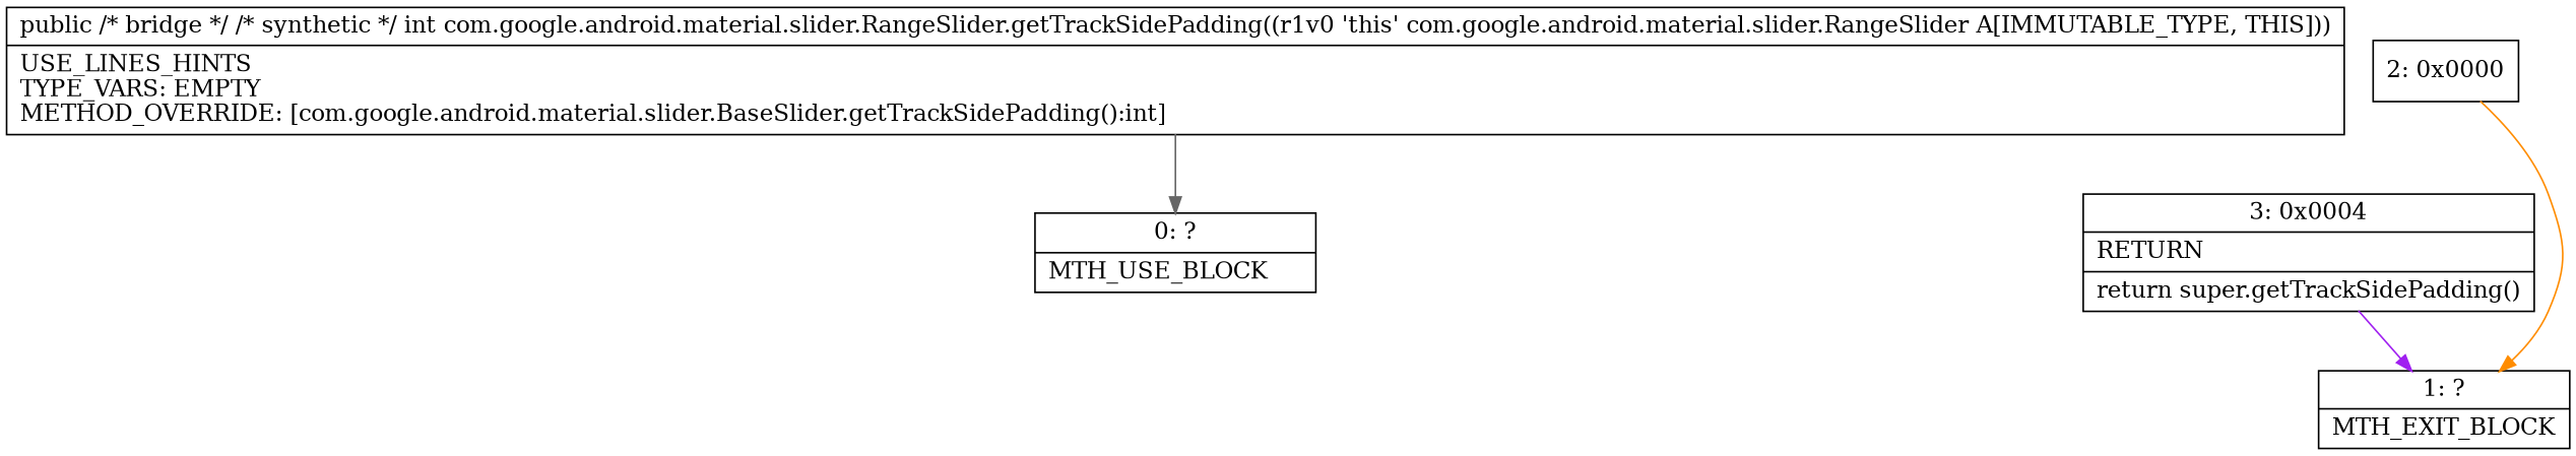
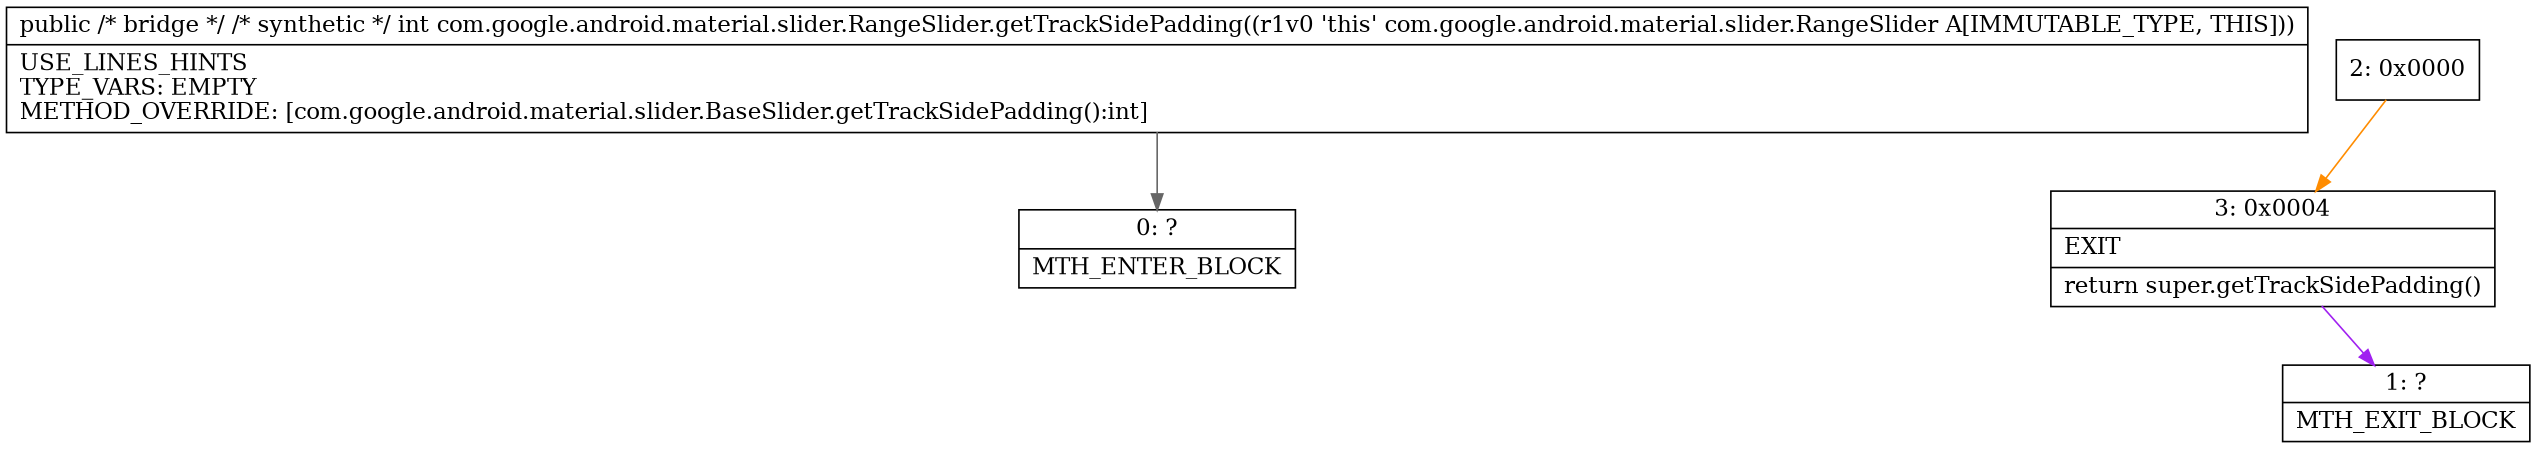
  digraph {
    node [shape=record]
-   n1 [label="{0\:\ ?|MTH_USE_BLOCK\l}"]
+   n1 [label="{0\:\ ?|MTH_ENTER_BLOCK\l}"]
    n2 [label="{2\:\ 0x0000}"]
-   n3 [label="{3\:\ 0x0004|RETURN\l|return super.getTrackSidePadding()\l}"]
+   n3 [label="{3\:\ 0x0004|EXIT\l|return super.getTrackSidePadding()\l}"]
    n4 [label="{1\:\ ?|MTH_EXIT_BLOCK\l}"]
    n5 [label="{public \/* bridge *\/ \/* synthetic *\/ int com.google.android.material.slider.RangeSlider.getTrackSidePadding((r1v0 'this' com.google.android.material.slider.RangeSlider A[IMMUTABLE_TYPE, THIS]))  | USE_LINES_HINTS\lTYPE_VARS: EMPTY\lMETHOD_OVERRIDE: [com.google.android.material.slider.BaseSlider.getTrackSidePadding():int]\l}"]
-   n2 -> n4 [color=darkorange]
+   n2 -> n3 [color=darkorange]
    n3 -> n4 [color=purple]
    n5 -> n1 [color=gray40]
  }
